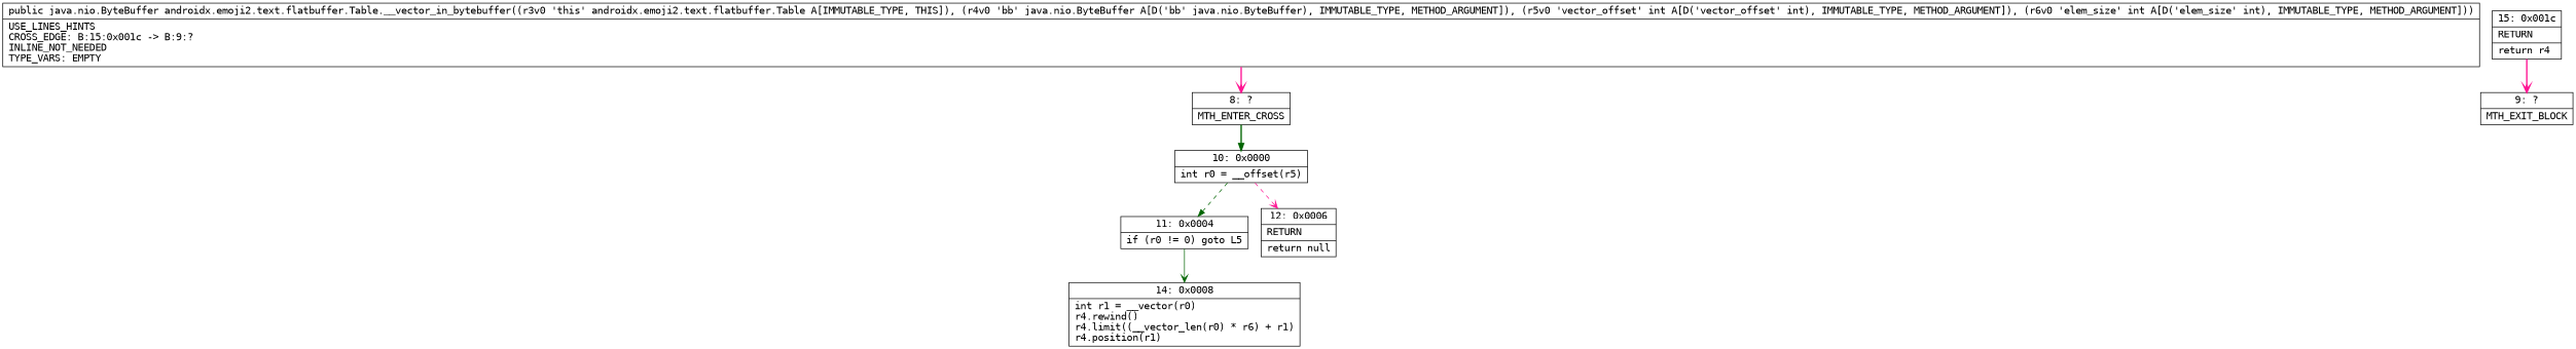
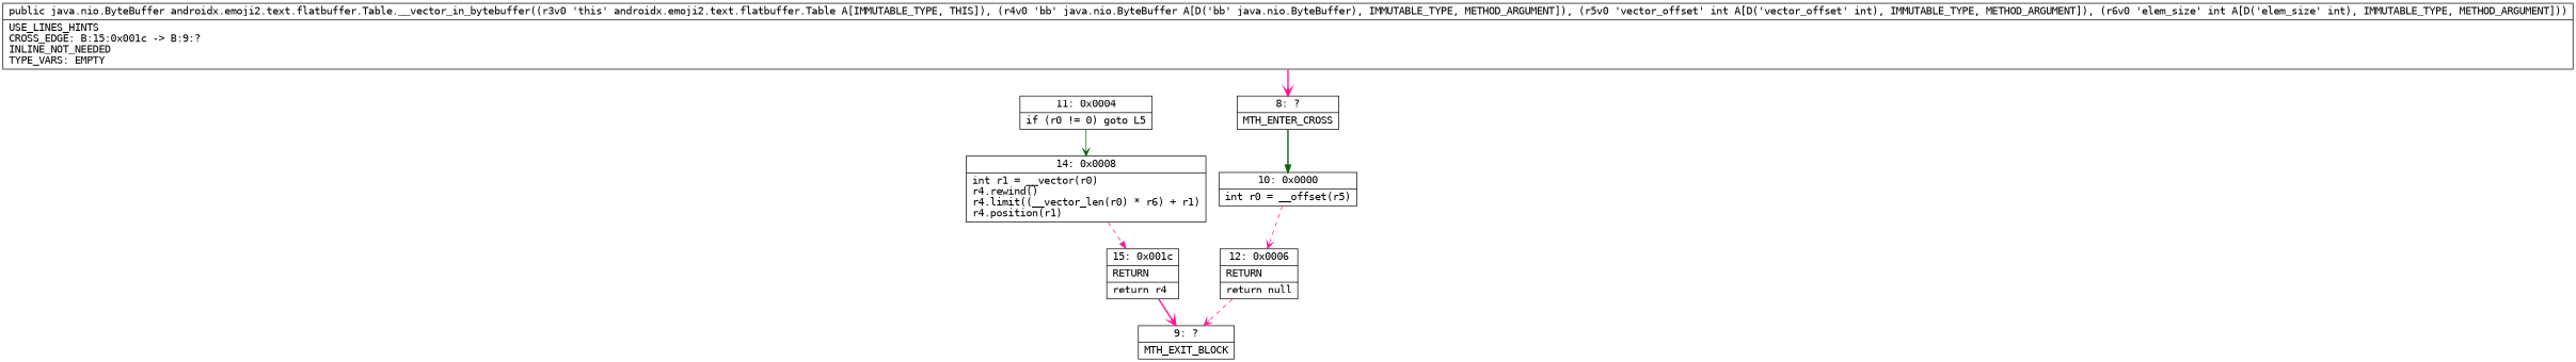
  digraph {
    fontname="DejaVu Sans Mono"
    node [fontname="DejaVu Sans Mono" shape=record]
    edge [arrowhead=vee color=deeppink fontname="DejaVu Sans Mono" style=dashed]
    n1 [label="{8\:\ ?|MTH_ENTER_CROSS\l}"]
    n2 [label="{10\:\ 0x0000|int r0 = __offset(r5)\l}"]
    n3 [label="{11\:\ 0x0004|if (r0 != 0) goto L5\l}"]
    n4 [label="{12\:\ 0x0006|RETURN\l|return null\l}"]
    n5 [label="{14\:\ 0x0008|int r1 = __vector(r0)\lr4.rewind()\lr4.limit((__vector_len(r0) * r6) + r1)\lr4.position(r1)\l}"]
    n6 [label="{9\:\ ?|MTH_EXIT_BLOCK\l}"]
    n7 [label="{15\:\ 0x001c|RETURN\l|return r4\l}"]
    n8 [label="{public java.nio.ByteBuffer androidx.emoji2.text.flatbuffer.Table.__vector_in_bytebuffer((r3v0 'this' androidx.emoji2.text.flatbuffer.Table A[IMMUTABLE_TYPE, THIS]), (r4v0 'bb' java.nio.ByteBuffer A[D('bb' java.nio.ByteBuffer), IMMUTABLE_TYPE, METHOD_ARGUMENT]), (r5v0 'vector_offset' int A[D('vector_offset' int), IMMUTABLE_TYPE, METHOD_ARGUMENT]), (r6v0 'elem_size' int A[D('elem_size' int), IMMUTABLE_TYPE, METHOD_ARGUMENT]))  | USE_LINES_HINTS\lCROSS_EDGE: B:15:0x001c \-\> B:9:?\lINLINE_NOT_NEEDED\lTYPE_VARS: EMPTY\l}"]
    n1 -> n2 [arrowhead=normal color=darkgreen style=bold]
-   n2 -> n3 [arrowhead=normal color=darkgreen]
    n2 -> n4
    n3 -> n5 [color=darkgreen style=solid]
+   n4 -> n6
+   n5 -> n7 [arrowhead=normal]
    n7 -> n6 [style=bold]
    n8 -> n1 [style=bold]
  }
